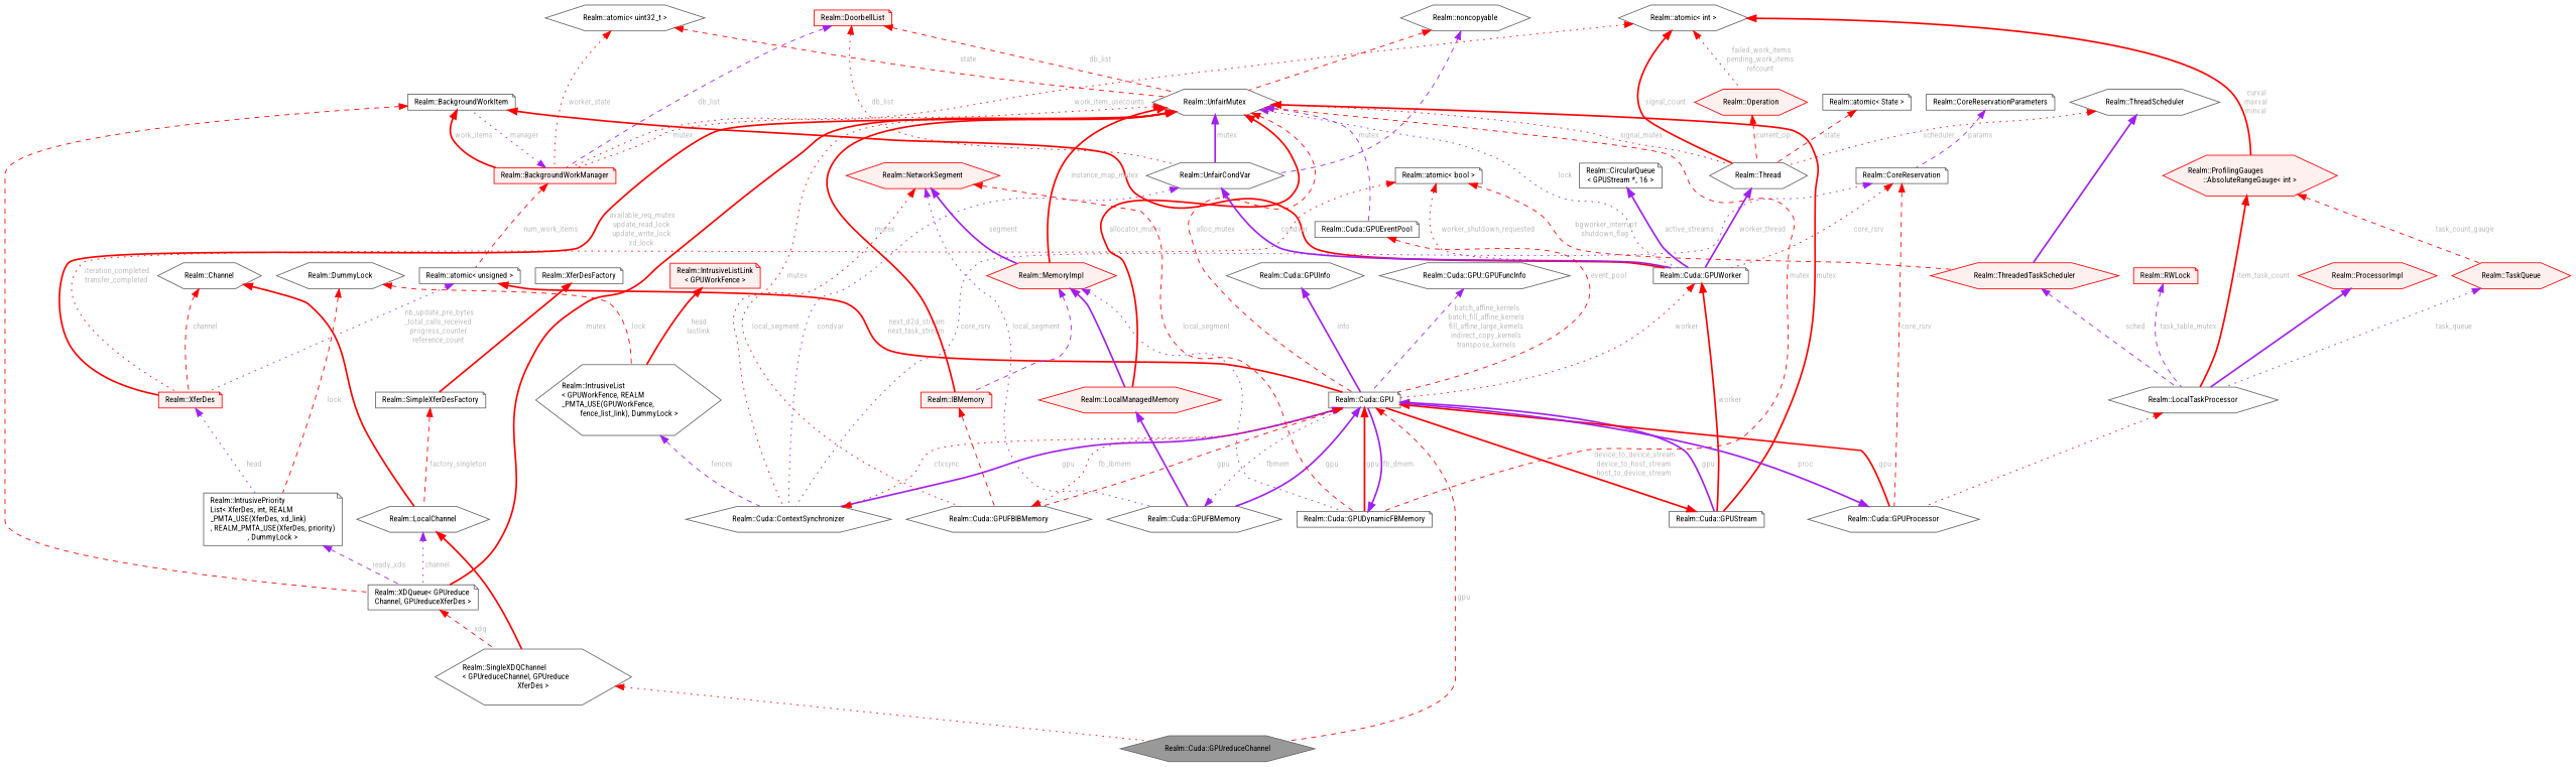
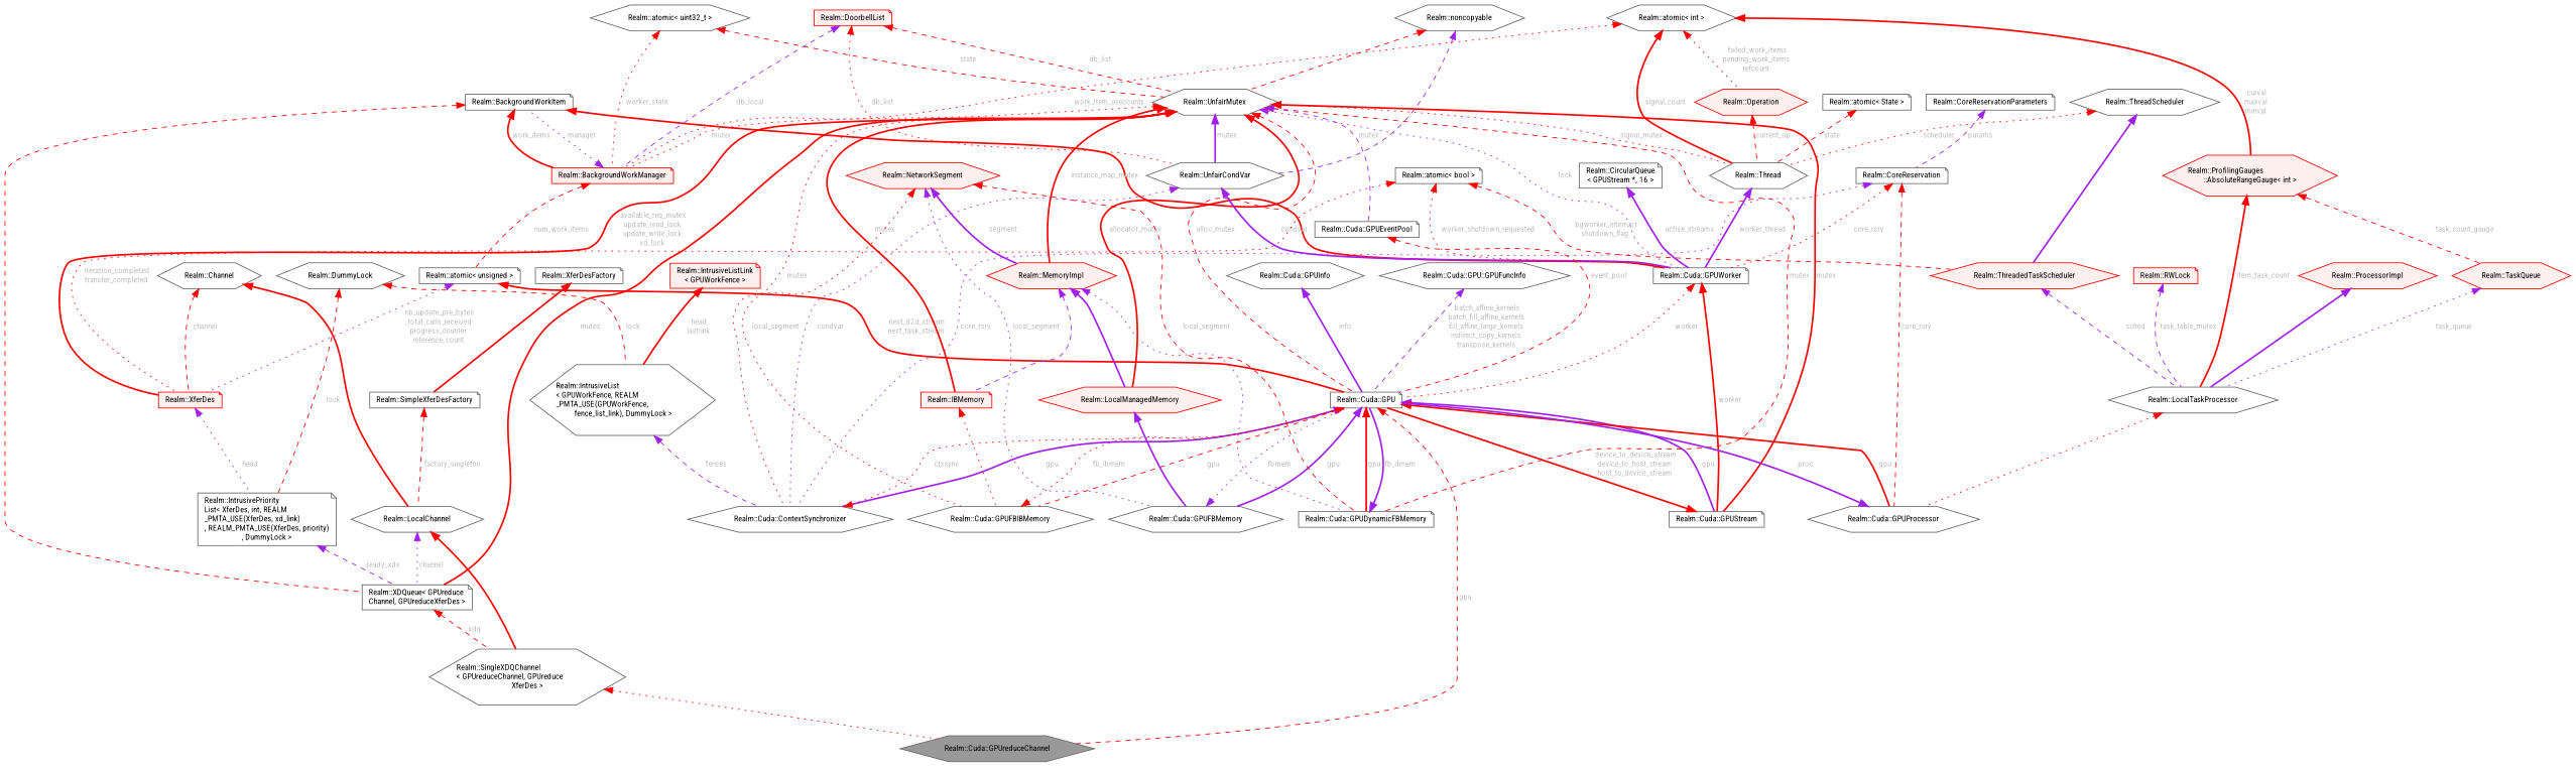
  digraph {
    fontname="Roboto Condensed"
    rankdir=TB
    node [color=gray40 fillcolor=white fontname="Roboto Condensed" fontsize=10 shape=hexagon style=filled]
    edge [color=red dir=back fontname="Roboto Condensed" fontsize=10 labelfontname=Helvetica labelfontsize=10 style=bold fontcolor=grey]
    n1 [fillcolor=grey60 fontcolor=black height=0.2 label="Realm::Cuda::GPUreduceChannel" width=0.4]
    n2 [height=0.2 label="Realm::SingleXDQChannel\l\< GPUreduceChannel, GPUreduce\lXferDes \>" width=0.4]
    n3 [height=0.2 label="Realm::LocalChannel" width=0.4]
    n4 [height=0.2 label="Realm::XDQueue\< GPUreduce\lChannel, GPUreduceXferDes \>" shape=note width=0.4]
    n5 [height=0.2 label="Realm::Channel" width=0.4]
    n6 [color=red fillcolor="#FFF0F0" height=0.2 label="Realm::XferDes" shape=note width=0.4]
    n7 [height=0.2 label="Realm::IntrusivePriority\lList\< XferDes, int, REALM\l_PMTA_USE(XferDes, xd_link)\l, REALM_PMTA_USE(XferDes, priority)\l, DummyLock \>" shape=note width=0.4]
    n8 [height=0.2 label="Realm::SimpleXferDesFactory" shape=note width=0.4]
    n9 [height=0.2 label="Realm::XferDesFactory" shape=note width=0.4]
    n10 [height=0.2 label="Realm::BackgroundWorkItem" shape=note width=0.4]
    n11 [color=red fillcolor="#FFF0F0" height=0.2 label="Realm::BackgroundWorkManager" shape=note width=0.4]
    n12 [height=0.2 label="Realm::Cuda::GPUWorker" shape=note width=0.4]
    n13 [height=0.2 label="Realm::atomic\< unsigned \>" shape=note width=0.4]
    n14 [height=0.2 label="Realm::Cuda::GPU" shape=note width=0.4]
    n15 [height=0.2 label="Realm::Cuda::GPUStream" shape=note width=0.4]
    n16 [height=0.2 label="Realm::UnfairMutex" width=0.4]
    n17 [height=0.2 label="Realm::Cuda::ContextSynchronizer" width=0.4]
    n18 [height=0.2 label="Realm::UnfairCondVar" width=0.4]
    n19 [height=0.2 label="Realm::Thread" width=0.4]
    n20 [color=red fillcolor="#FFF0F0" height=0.2 label="Realm::LocalManagedMemory" width=0.4]
    n21 [color=red fillcolor="#FFF0F0" height=0.2 label="Realm::MemoryImpl" width=0.4]
    n22 [height=0.2 label="Realm::Cuda::GPUDynamicFBMemory" shape=note width=0.4]
    n23 [color=red fillcolor="#FFF0F0" height=0.2 label="Realm::IBMemory" shape=note width=0.4]
    n24 [height=0.2 label="Realm::Cuda::GPUEventPool" shape=note width=0.4]
    n25 [height=0.2 label="Realm::Cuda::GPUProcessor" width=0.4]
    n26 [height=0.2 label="Realm::Cuda::GPUFBMemory" width=0.4]
    n27 [height=0.2 label="Realm::Cuda::GPUFBIBMemory" width=0.4]
    n28 [height=0.2 label="Realm::noncopyable" width=0.4]
    n29 [height=0.2 label="Realm::atomic\< uint32_t \>" width=0.4]
    n30 [color=red fillcolor="#FFF0F0" height=0.2 label="Realm::DoorbellList" shape=note width=0.4]
    n31 [height=0.2 label="Realm::atomic\< int \>" width=0.4]
    n32 [color=red fillcolor="#FFF0F0" height=0.2 label="Realm::Operation" width=0.4]
    n33 [color=red fillcolor="#FFF0F0" height=0.2 label="Realm::ProfilingGauges\l::AbsoluteRangeGauge\< int \>" width=0.4]
    n34 [height=0.2 label="Realm::LocalTaskProcessor" width=0.4]
    n35 [color=red fillcolor="#FFF0F0" height=0.2 label="Realm::TaskQueue" width=0.4]
    n36 [height=0.2 label="Realm::DummyLock" width=0.4]
    n37 [height=0.2 label="Realm::IntrusiveList\l\< GPUWorkFence, REALM\l_PMTA_USE(GPUWorkFence,\l fence_list_link), DummyLock \>" width=0.4]
    n38 [height=0.2 label="Realm::atomic\< bool \>" shape=note width=0.4]
    n39 [color=red fillcolor="#FFF0F0" height=0.2 label="Realm::ThreadedTaskScheduler" width=0.4]
    n40 [color=red fillcolor="#FFF0F0" height=0.2 label="Realm::IntrusiveListLink\l\< GPUWorkFence \>" shape=note width=0.4]
    n41 [height=0.2 label="Realm::CoreReservation" shape=note width=0.4]
    n42 [height=0.2 label="Realm::CoreReservationParameters" shape=note width=0.4]
    n43 [height=0.2 label="Realm::Cuda::GPUInfo" width=0.4]
    n44 [height=0.2 label="Realm::CircularQueue\l\< GPUStream *, 16 \>" shape=note width=0.4]
    n45 [height=0.2 label="Realm::atomic\< State \>" shape=note width=0.4]
    n46 [height=0.2 label="Realm::ThreadScheduler" width=0.4]
    n47 [color=red fillcolor="#FFF0F0" height=0.2 label="Realm::ProcessorImpl" width=0.4]
    n48 [color=red fillcolor="#FFF0F0" height=0.2 label="Realm::RWLock" shape=note width=0.4]
    n49 [color=red fillcolor="#FFF0F0" height=0.2 label="Realm::NetworkSegment" width=0.4]
    n50 [height=0.2 label="Realm::Cuda::GPU::GPUFuncInfo" width=0.4]
    n2 -> n1 [style=dotted fontcolor=""]
    n3 -> n2 [fontcolor=""]
    n3 -> n4 [color=purple label=" channel" style=dotted]
    n4 -> n2 [label=" xdq" style=dashed]
    n5 -> n3 [fontcolor=""]
    n5 -> n6 [label=" channel" style=dashed]
    n6 -> n7 [color=purple label=" head" style=dotted]
    n7 -> n4 [color=purple label=" ready_xds" style=dashed]
    n8 -> n3 [label=" factory_singleton" style=dashed]
    n9 -> n8 [fontcolor=""]
    n10 -> n4 [style=dashed fontcolor=""]
    n10 -> n11 [label=" work_items"]
    n10 -> n12 [fontcolor=""]
    n11 -> n10 [color=purple label=" manager" style=dotted]
    n11 -> n13 [label=" num_work_items" style=dashed]
    n12 -> n14 [label=" worker" style=dotted]
    n12 -> n15 [label=" worker"]
    n13 -> n6 [color=purple label=" nb_update_pre_bytes\l_total_calls_received\nprogress_counter\nreference_count" style=dotted]
    n13 -> n14 [label=" next_d2d_stream\nnext_task_stream"]
    n14 -> n1 [label=" gpu" style=dashed]
    n14 -> n15 [color=purple label=" gpu"]
    n14 -> n17 [color=purple label=" gpu"]
    n14 -> n22 [label=" gpu"]
    n14 -> n25 [label=" gpu"]
    n14 -> n26 [color=purple label=" gpu"]
    n14 -> n27 [label=" gpu" style=dashed]
    n15 -> n14 [label=" device_to_device_stream\ndevice_to_host_stream\nhost_to_device_stream"]
    n16 -> n4 [label=" mutex"]
    n16 -> n6 [label=" available_req_mutex\nupdate_read_lock\nupdate_write_lock\nxd_lock"]
    n16 -> n11 [label=" mutex" style=dotted]
    n16 -> n12 [color=purple label=" lock" style=dotted]
    n16 -> n14 [label=" alloc_mutex" style=dashed]
    n16 -> n15 [label=" mutex"]
    n16 -> n17 [label=" mutex" style=dotted]
    n16 -> n18 [color=purple label=" mutex"]
    n16 -> n19 [label=" signal_mutex" style=dotted]
    n16 -> n20 [label=" allocator_mutex"]
    n16 -> n21 [label=" instance_map_mutex"]
    n16 -> n22 [label=" mutex" style=dashed]
    n16 -> n23 [label=" mutex"]
    n16 -> n24 [color=purple label=" mutex" style=dashed]
    n17 -> n14 [label=" ctxsync" style=dotted]
    n18 -> n12 [color=purple label=" condvar"]
    n18 -> n17 [color=purple label=" condvar" style=dotted]
    n19 -> n12 [color=purple label=" worker_thread"]
    n20 -> n26 [color=purple fontcolor=""]
    n21 -> n20 [color=purple fontcolor=""]
    n21 -> n22 [color=purple style=dotted fontcolor=""]
    n21 -> n23 [color=purple style=dashed fontcolor=""]
    n22 -> n14 [color=purple label=" fb_dmem"]
-   n23 -> n27 [style=dashed fontcolor=""]
+   n23 -> n27 [style=dotted fontcolor=""]
    n24 -> n14 [label=" event_pool" style=dashed]
    n25 -> n14 [color=purple label=" proc"]
    n26 -> n14 [color=purple label=" fbmem" style=dotted]
    n27 -> n14 [label=" fb_ibmem" style=dotted]
    n28 -> n16 [style=dashed fontcolor=""]
    n28 -> n18 [color=purple style=dashed fontcolor=""]
    n29 -> n11 [label=" worker_state" style=dotted]
    n29 -> n16 [label=" state" style=dashed]
-   n30 -> n11 [color=purple label=" db_list" style=dashed]
+   n30 -> n11 [color=purple label=" db_local" style=dashed]
    n30 -> n16 [label=" db_list" style=dashed]
    n30 -> n18 [label=" db_list" style=dotted]
    n31 -> n11 [label=" work_item_usecounts" style=dotted]
    n31 -> n19 [label=" signal_count"]
    n31 -> n32 [label=" failed_work_items\npending_work_items\nrefcount" style=dotted]
    n31 -> n33 [label=" curval\nmaxval\nminval"]
    n32 -> n19 [label=" current_op" style=dashed]
    n33 -> n34 [label=" item_task_count"]
    n33 -> n35 [label=" task_count_gauge" style=dashed]
    n34 -> n25 [style=dotted fontcolor=""]
    n35 -> n34 [color=purple label=" task_queue" style=dotted]
    n36 -> n7 [label=" lock" style=dashed]
    n36 -> n37 [label=" lock" style=dashed]
    n37 -> n17 [color=purple label=" fences" style=dashed]
    n38 -> n6 [label=" iteration_completed\ntransfer_completed" style=dotted]
    n38 -> n12 [label=" worker_shutdown_requested" style=dotted]
    n38 -> n39 [label=" bgworker_interrupt\nshutdown_flag" style=dashed]
    n39 -> n34 [color=purple label=" sched" style=dashed]
    n40 -> n37 [label=" head\nlastlink"]
    n41 -> n12 [label=" core_rsrv" style=dotted]
    n41 -> n17 [color=purple label=" core_rsrv" style=dotted]
    n41 -> n25 [label=" core_rsrv" style=dashed]
    n42 -> n41 [color=purple label=" params" style=dashed]
    n43 -> n14 [color=purple label=" info"]
    n44 -> n12 [color=purple label=" active_streams"]
    n45 -> n19 [label=" state" style=dashed]
    n46 -> n19 [label=" scheduler" style=dotted]
    n46 -> n39 [color=purple fontcolor=""]
    n47 -> n34 [color=purple fontcolor=""]
    n48 -> n34 [color=purple label=" task_table_mutex" style=dashed]
    n49 -> n21 [color=purple label=" segment"]
    n49 -> n22 [label=" local_segment" style=dashed]
    n49 -> n26 [color=purple label=" local_segment" style=dotted]
    n49 -> n27 [label=" local_segment" style=dotted]
    n50 -> n14 [color=purple label=" batch_affine_kernels\nbatch_fill_affine_kernels\nfill_affine_large_kernels\nindirect_copy_kernels\ntranspose_kernels" style=dashed]
  }
